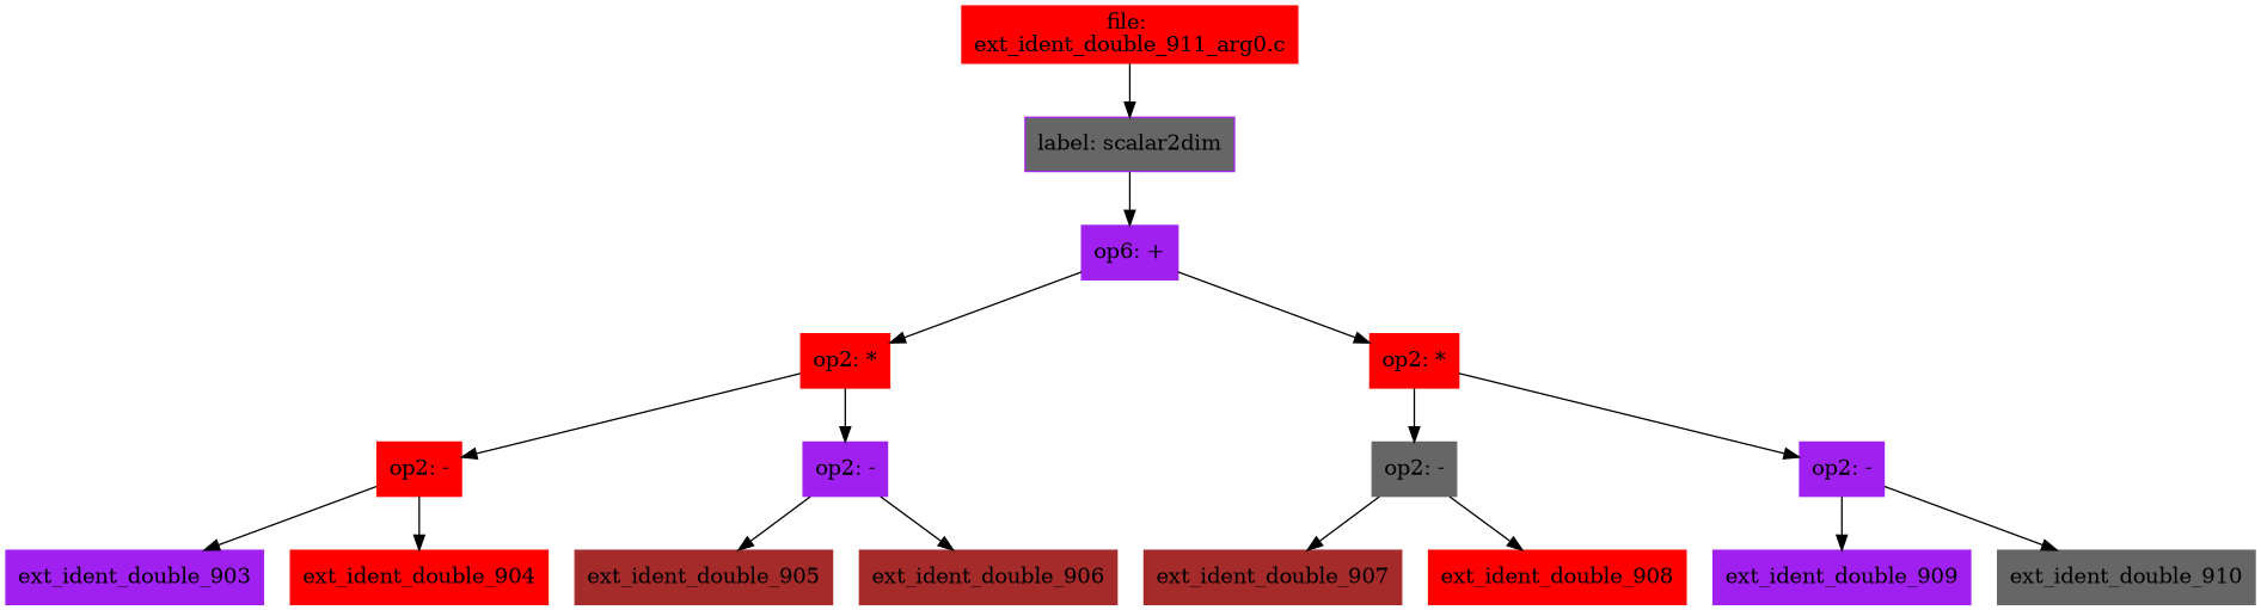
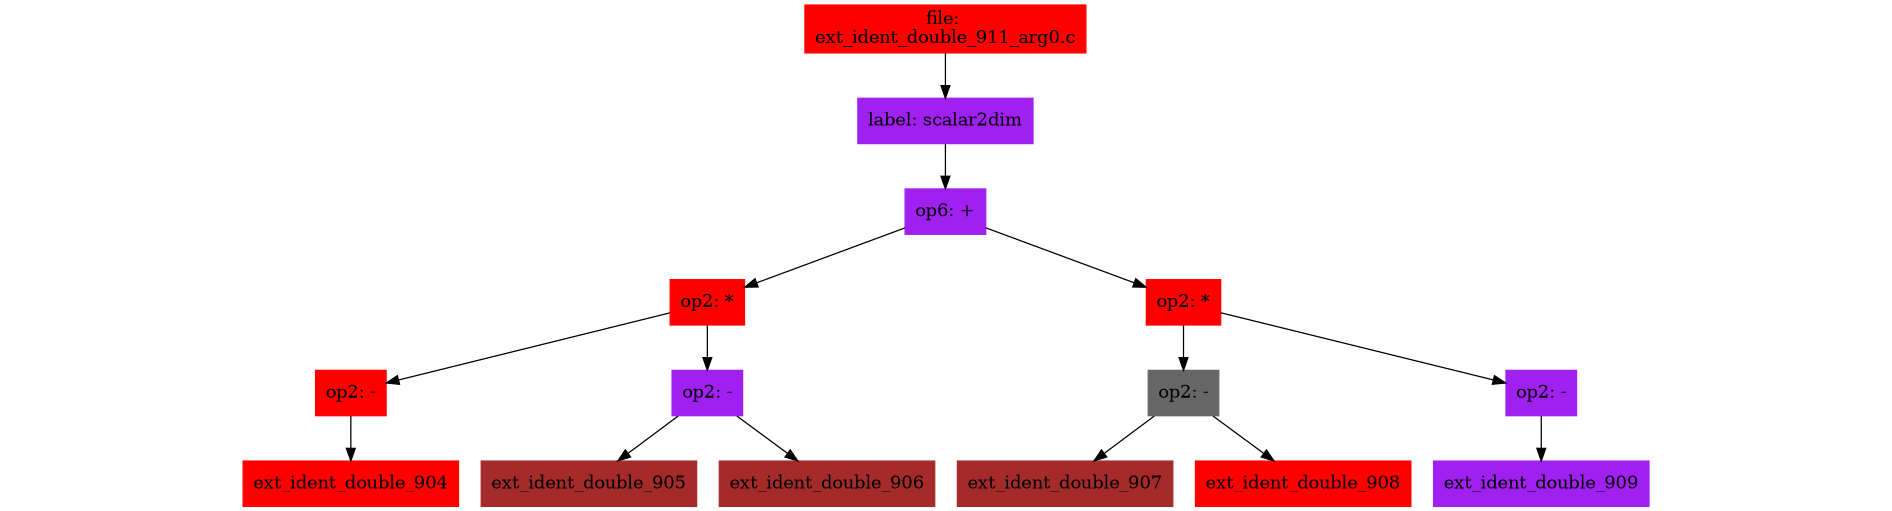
  digraph {
    fontname="DejaVu Serif"
    node [color=red fontname="DejaVu Serif" shape=box style=filled]
    edge [fontname="DejaVu Serif"]
    n1 [label="file: \next_ident_double_911_arg0.c"]
-   n2 [color=purple label="label: scalar2dim" fillcolor=gray40]
+   n2 [color=purple label="label: scalar2dim"]
    n3 [color=purple label="op6: +"]
    n4 [label="op2: *"]
    n5 [label="op2: *"]
    n6 [label="op2: -"]
    n7 [color=purple label="op2: -"]
    n8 [color=gray40 label="op2: -"]
    n9 [color=purple label="op2: -"]
-   n10 [color=purple label=ext_ident_double_903]
    n11 [label=ext_ident_double_904]
    n12 [color=brown label=ext_ident_double_905]
    n13 [color=brown label=ext_ident_double_906]
    n14 [color=brown label=ext_ident_double_907]
    n15 [label=ext_ident_double_908]
    n16 [color=purple label=ext_ident_double_909]
-   n17 [color=gray40 label=ext_ident_double_910]
    n1 -> n2
    n2 -> n3
    n3 -> n4
    n3 -> n5
    n4 -> n6
    n4 -> n7
    n5 -> n8
    n5 -> n9
-   n6 -> n10
    n6 -> n11
    n7 -> n12
    n7 -> n13
    n8 -> n14
    n8 -> n15
    n9 -> n16
-   n9 -> n17
  }
